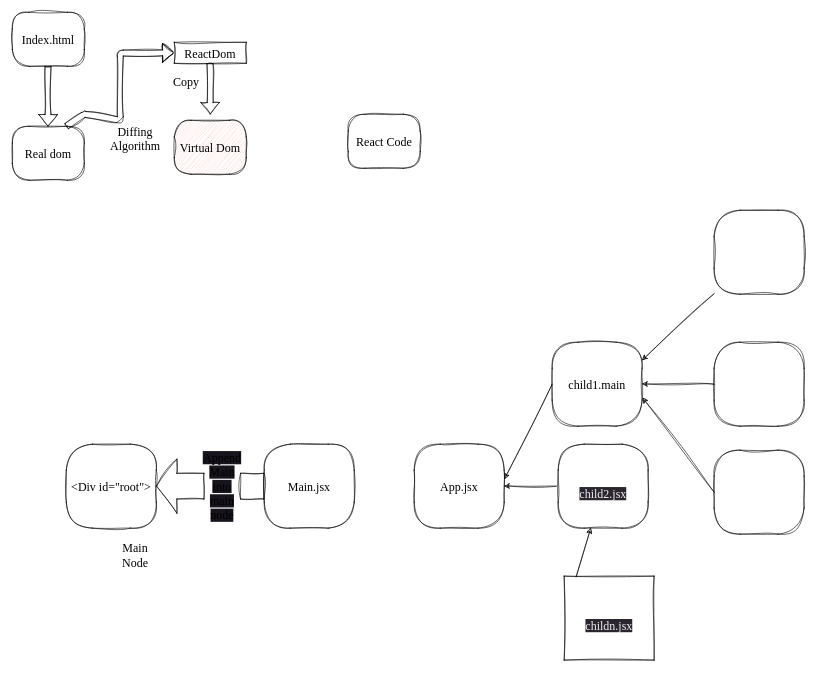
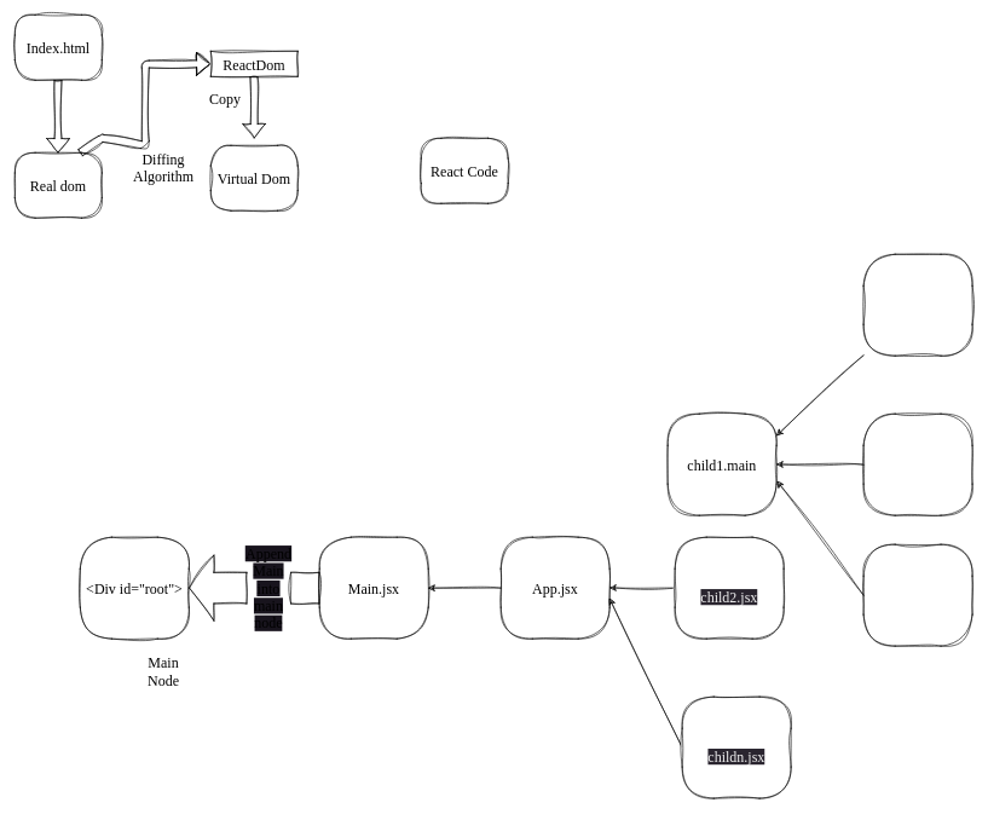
  <mxCell id="0" />
  <mxCell id="1" parent="0" />
  <mxCell id="2" value="Index.html" style="whiteSpace=wrap;html=1;rounded=1;arcSize=31;sketch=1;hachureGap=4;jiggle=2;curveFitting=1;fontFamily=Architects Daughter;fontSource=https%3A%2F%2Ffonts.googleapis.com%2Fcss%3Ffamily%3DArchitects%2BDaughter;fontSize=20;" parent="1" vertex="1"><mxGeometry x="20" y="20" width="120" height="90" as="geometry" /></mxCell>
  <mxCell id="3" value="" style="shape=flexArrow;endArrow=classic;html=1;sketch=1;hachureGap=4;jiggle=2;curveFitting=1;fontFamily=Architects Daughter;fontSource=https%3A%2F%2Ffonts.googleapis.com%2Fcss%3Ffamily%3DArchitects%2BDaughter;fontSize=16;" parent="1" edge="1"><mxGeometry width="50" height="50" relative="1" as="geometry"><mxPoint x="79.5" y="110" as="sourcePoint" /><mxPoint x="79.5" y="210" as="targetPoint" /></mxGeometry></mxCell>
  <mxCell id="4" value="Real dom" style="whiteSpace=wrap;html=1;rounded=1;arcSize=31;sketch=1;hachureGap=4;jiggle=2;curveFitting=1;fontFamily=Architects Daughter;fontSource=https%3A%2F%2Ffonts.googleapis.com%2Fcss%3Ffamily%3DArchitects%2BDaughter;fontSize=20;" parent="1" vertex="1"><mxGeometry x="20" y="210" width="120" height="90" as="geometry" /></mxCell>
  <mxCell id="5" value="" style="shape=flexArrow;endArrow=classic;html=1;sketch=1;hachureGap=4;jiggle=2;curveFitting=1;fontFamily=Architects Daughter;fontSource=https%3A%2F%2Ffonts.googleapis.com%2Fcss%3Ffamily%3DArchitects%2BDaughter;fontSize=16;entryX=0;entryY=0.5;entryDx=0;entryDy=0;" parent="1" target="6" edge="1"><mxGeometry width="50" height="50" relative="1" as="geometry"><mxPoint x="110" y="210" as="sourcePoint" /><mxPoint x="260" y="40" as="targetPoint" /><Array as="points"><mxPoint x="140" y="190" /><mxPoint x="200" y="200" /><mxPoint x="200" y="88" /></Array></mxGeometry></mxCell>
  <mxCell id="6" value="ReactDom" style="rounded=0;whiteSpace=wrap;html=1;sketch=1;hachureGap=4;jiggle=2;curveFitting=1;fontFamily=Architects Daughter;fontSource=https%3A%2F%2Ffonts.googleapis.com%2Fcss%3Ffamily%3DArchitects%2BDaughter;fontSize=20;" parent="1" vertex="1"><mxGeometry x="290" y="70" width="120" height="35" as="geometry" /></mxCell>
  <mxCell id="7" value="" style="shape=flexArrow;endArrow=classic;html=1;sketch=1;hachureGap=4;jiggle=2;curveFitting=1;fontFamily=Architects Daughter;fontSource=https%3A%2F%2Ffonts.googleapis.com%2Fcss%3Ffamily%3DArchitects%2BDaughter;fontSize=16;" parent="1" edge="1"><mxGeometry width="50" height="50" relative="1" as="geometry"><mxPoint x="349.5" y="105" as="sourcePoint" /><mxPoint x="350" y="190" as="targetPoint" /></mxGeometry></mxCell>
- <mxCell id="8" value="Virtual Dom" style="whiteSpace=wrap;html=1;rounded=1;arcSize=31;sketch=1;hachureGap=4;jiggle=2;curveFitting=1;fontFamily=Architects Daughter;fontSource=https%3A%2F%2Ffonts.googleapis.com%2Fcss%3Ffamily%3DArchitects%2BDaughter;fontSize=20;fillColor=#f8cecc;" parent="1" vertex="1"><mxGeometry x="290" y="200" width="120" height="90" as="geometry" /></mxCell>
+ <mxCell id="8" value="Virtual Dom" style="whiteSpace=wrap;html=1;rounded=1;arcSize=31;sketch=1;hachureGap=4;jiggle=2;curveFitting=1;fontFamily=Architects Daughter;fontSource=https%3A%2F%2Ffonts.googleapis.com%2Fcss%3Ffamily%3DArchitects%2BDaughter;fontSize=20;" parent="1" vertex="1"><mxGeometry x="290" y="200" width="120" height="90" as="geometry" /></mxCell>
  <mxCell id="9" value="React Code" style="whiteSpace=wrap;html=1;rounded=1;arcSize=31;sketch=1;hachureGap=4;jiggle=2;curveFitting=1;fontFamily=Architects Daughter;fontSource=https%3A%2F%2Ffonts.googleapis.com%2Fcss%3Ffamily%3DArchitects%2BDaughter;fontSize=20;" parent="1" vertex="1"><mxGeometry x="580" y="190" width="120" height="90" as="geometry" /></mxCell>
  <mxCell id="10" value="Copy" style="text;html=1;strokeColor=none;fillColor=none;align=center;verticalAlign=middle;whiteSpace=wrap;rounded=0;sketch=1;hachureGap=4;jiggle=2;curveFitting=1;fontFamily=Architects Daughter;fontSource=https%3A%2F%2Ffonts.googleapis.com%2Fcss%3Ffamily%3DArchitects%2BDaughter;fontSize=20;" parent="1" vertex="1"><mxGeometry x="280" y="120" width="60" height="30" as="geometry" /></mxCell>
  <mxCell id="11" value="Diffing Algorithm" style="text;html=1;strokeColor=none;fillColor=none;align=center;verticalAlign=middle;whiteSpace=wrap;rounded=0;sketch=1;hachureGap=4;jiggle=2;curveFitting=1;fontFamily=Architects Daughter;fontSource=https%3A%2F%2Ffonts.googleapis.com%2Fcss%3Ffamily%3DArchitects%2BDaughter;fontSize=20;" parent="1" vertex="1"><mxGeometry x="170" y="220" width="110" height="20" as="geometry" /></mxCell>
  <mxCell id="12" value="&amp;lt;Div id=&quot;root&quot;&amp;gt;" style="whiteSpace=wrap;html=1;rounded=1;arcSize=31;sketch=1;hachureGap=4;jiggle=2;curveFitting=1;fontFamily=Architects Daughter;fontSource=https%3A%2F%2Ffonts.googleapis.com%2Fcss%3Ffamily%3DArchitects%2BDaughter;fontSize=20;" vertex="1" parent="1"><mxGeometry x="110" y="740" width="150" height="140" as="geometry" /></mxCell>
  <mxCell id="13" value="Main.jsx" style="whiteSpace=wrap;html=1;rounded=1;arcSize=31;sketch=1;hachureGap=4;jiggle=2;curveFitting=1;fontFamily=Architects Daughter;fontSource=https%3A%2F%2Ffonts.googleapis.com%2Fcss%3Ffamily%3DArchitects%2BDaughter;fontSize=20;" vertex="1" parent="1"><mxGeometry x="440" y="740" width="150" height="140" as="geometry" /></mxCell>
+ <mxCell id="14" style="edgeStyle=none;sketch=1;hachureGap=4;jiggle=2;curveFitting=1;html=1;exitX=0;exitY=0.5;exitDx=0;exitDy=0;entryX=1;entryY=0.5;entryDx=0;entryDy=0;fontFamily=Architects Daughter;fontSource=https%3A%2F%2Ffonts.googleapis.com%2Fcss%3Ffamily%3DArchitects%2BDaughter;fontSize=16;" edge="1" parent="1" source="15" target="13"><mxGeometry relative="1" as="geometry" /></mxCell>
  <mxCell id="15" value="App.jsx" style="whiteSpace=wrap;html=1;rounded=1;arcSize=31;sketch=1;hachureGap=4;jiggle=2;curveFitting=1;fontFamily=Architects Daughter;fontSource=https%3A%2F%2Ffonts.googleapis.com%2Fcss%3Ffamily%3DArchitects%2BDaughter;fontSize=20;" vertex="1" parent="1"><mxGeometry x="690" y="740" width="150" height="140" as="geometry" /></mxCell>
  <mxCell id="16" style="edgeStyle=none;sketch=1;hachureGap=4;jiggle=2;curveFitting=1;html=1;exitX=0;exitY=0.5;exitDx=0;exitDy=0;fontFamily=Architects Daughter;fontSource=https%3A%2F%2Ffonts.googleapis.com%2Fcss%3Ffamily%3DArchitects%2BDaughter;fontSize=16;" edge="1" parent="1" source="17"><mxGeometry relative="1" as="geometry"><mxPoint x="840" y="809.667" as="targetPoint" /></mxGeometry></mxCell>
  <mxCell id="17" value="&lt;br&gt;&lt;span style=&quot;color: rgb(240, 240, 240); font-family: &amp;quot;Architects Daughter&amp;quot;; font-size: 20px; font-style: normal; font-variant-ligatures: normal; font-variant-caps: normal; font-weight: 400; letter-spacing: normal; orphans: 2; text-align: center; text-indent: 0px; text-transform: none; widows: 2; word-spacing: 0px; -webkit-text-stroke-width: 0px; background-color: rgb(42, 37, 47); text-decoration-thickness: initial; text-decoration-style: initial; text-decoration-color: initial; float: none; display: inline !important;&quot;&gt;child2.jsx&lt;/span&gt;&lt;br&gt;" style="whiteSpace=wrap;html=1;rounded=1;arcSize=31;sketch=1;hachureGap=4;jiggle=2;curveFitting=1;fontFamily=Architects Daughter;fontSource=https%3A%2F%2Ffonts.googleapis.com%2Fcss%3Ffamily%3DArchitects%2BDaughter;fontSize=20;" vertex="1" parent="1"><mxGeometry x="930" y="740" width="150" height="140" as="geometry" /></mxCell>
  <mxCell id="18" value="Main Node" style="text;html=1;strokeColor=none;fillColor=none;align=center;verticalAlign=middle;whiteSpace=wrap;rounded=0;sketch=1;hachureGap=4;jiggle=2;curveFitting=1;fontFamily=Architects Daughter;fontSource=https%3A%2F%2Ffonts.googleapis.com%2Fcss%3Ffamily%3DArchitects%2BDaughter;fontSize=20;" vertex="1" parent="1"><mxGeometry x="195" y="910" width="60" height="30" as="geometry" /></mxCell>
  <mxCell id="19" value="" style="shape=flexArrow;endArrow=classic;html=1;sketch=1;hachureGap=4;jiggle=2;curveFitting=1;fontFamily=Architects Daughter;fontSource=https%3A%2F%2Ffonts.googleapis.com%2Fcss%3Ffamily%3DArchitects%2BDaughter;fontSize=16;entryX=1;entryY=0.5;entryDx=0;entryDy=0;exitX=0;exitY=0.5;exitDx=0;exitDy=0;width=42.857;endSize=10.96;startArrow=none;endWidth=46.286;" edge="1" parent="1" source="21" target="12"><mxGeometry width="50" height="50" relative="1" as="geometry"><mxPoint x="810" y="850" as="sourcePoint" /><mxPoint x="860" y="800" as="targetPoint" /></mxGeometry></mxCell>
  <mxCell id="20" value="" style="shape=flexArrow;endArrow=none;html=1;sketch=1;hachureGap=4;jiggle=2;curveFitting=1;fontFamily=Architects Daughter;fontSource=https%3A%2F%2Ffonts.googleapis.com%2Fcss%3Ffamily%3DArchitects%2BDaughter;fontSize=16;entryX=1;entryY=0.5;entryDx=0;entryDy=0;exitX=0;exitY=0.5;exitDx=0;exitDy=0;width=42.857;endSize=2.286;" edge="1" parent="1" source="13" target="21"><mxGeometry width="50" height="50" relative="1" as="geometry"><mxPoint x="440" y="810" as="sourcePoint" /><mxPoint x="310" y="810" as="targetPoint" /></mxGeometry></mxCell>
  <mxCell id="21" value="&lt;span style=&quot;background-color: rgb(24, 20, 29);&quot;&gt;Append Main into main node&lt;/span&gt;" style="text;html=1;strokeColor=none;fillColor=none;align=center;verticalAlign=middle;whiteSpace=wrap;rounded=0;sketch=1;hachureGap=4;jiggle=2;curveFitting=1;fontFamily=Architects Daughter;fontSource=https%3A%2F%2Ffonts.googleapis.com%2Fcss%3Ffamily%3DArchitects%2BDaughter;fontSize=20;" vertex="1" parent="1"><mxGeometry x="340" y="795" width="60" height="30" as="geometry" /></mxCell>
- <mxCell id="22" style="edgeStyle=none;sketch=1;hachureGap=4;jiggle=2;curveFitting=1;html=1;exitX=0;exitY=0.5;exitDx=0;exitDy=0;entryX=1.005;entryY=0.412;entryDx=0;entryDy=0;entryPerimeter=0;fontFamily=Architects Daughter;fontSource=https%3A%2F%2Ffonts.googleapis.com%2Fcss%3Ffamily%3DArchitects%2BDaughter;fontSize=16;" edge="1" parent="1" source="23" target="15"><mxGeometry relative="1" as="geometry" /></mxCell>
  <mxCell id="23" value="child1.main" style="whiteSpace=wrap;html=1;rounded=1;arcSize=31;sketch=1;hachureGap=4;jiggle=2;curveFitting=1;fontFamily=Architects Daughter;fontSource=https%3A%2F%2Ffonts.googleapis.com%2Fcss%3Ffamily%3DArchitects%2BDaughter;fontSize=20;" vertex="1" parent="1"><mxGeometry x="920" y="570" width="150" height="140" as="geometry" /></mxCell>
- <mxCell id="24" style="edgeStyle=none;sketch=1;hachureGap=4;jiggle=2;curveFitting=1;html=1;exitX=0;exitY=0.5;exitDx=0;exitDy=0;fontFamily=Architects Daughter;fontSource=https%3A%2F%2Ffonts.googleapis.com%2Fcss%3Ffamily%3DArchitects%2BDaughter;fontSize=16;" edge="1" parent="1" source="25" target="17"><mxGeometry relative="1" as="geometry" /></mxCell>
- <mxCell id="25" value="&lt;br&gt;&lt;span style=&quot;color: rgb(240, 240, 240); font-family: &amp;quot;Architects Daughter&amp;quot;; font-size: 20px; font-style: normal; font-variant-ligatures: normal; font-variant-caps: normal; font-weight: 400; letter-spacing: normal; orphans: 2; text-align: center; text-indent: 0px; text-transform: none; widows: 2; word-spacing: 0px; -webkit-text-stroke-width: 0px; background-color: rgb(42, 37, 47); text-decoration-thickness: initial; text-decoration-style: initial; text-decoration-color: initial; float: none; display: inline !important;&quot;&gt;childn.jsx&lt;/span&gt;&lt;br&gt;" style="whiteSpace=wrap;html=1;arcSize=31;sketch=1;hachureGap=4;jiggle=2;curveFitting=1;fontFamily=Architects Daughter;fontSource=https%3A%2F%2Ffonts.googleapis.com%2Fcss%3Ffamily%3DArchitects%2BDaughter;fontSize=20;rounded=0;" vertex="1" parent="1"><mxGeometry x="940" y="960" width="150" height="140" as="geometry" /></mxCell>
+ <mxCell id="24" style="edgeStyle=none;sketch=1;hachureGap=4;jiggle=2;curveFitting=1;html=1;exitX=0;exitY=0.5;exitDx=0;exitDy=0;entryX=0.998;entryY=0.602;entryDx=0;entryDy=0;entryPerimeter=0;fontFamily=Architects Daughter;fontSource=https%3A%2F%2Ffonts.googleapis.com%2Fcss%3Ffamily%3DArchitects%2BDaughter;fontSize=16;" edge="1" parent="1" source="25" target="15"><mxGeometry relative="1" as="geometry" /></mxCell>
+ <mxCell id="25" value="&lt;br&gt;&lt;span style=&quot;color: rgb(240, 240, 240); font-family: &amp;quot;Architects Daughter&amp;quot;; font-size: 20px; font-style: normal; font-variant-ligatures: normal; font-variant-caps: normal; font-weight: 400; letter-spacing: normal; orphans: 2; text-align: center; text-indent: 0px; text-transform: none; widows: 2; word-spacing: 0px; -webkit-text-stroke-width: 0px; background-color: rgb(42, 37, 47); text-decoration-thickness: initial; text-decoration-style: initial; text-decoration-color: initial; float: none; display: inline !important;&quot;&gt;childn.jsx&lt;/span&gt;&lt;br&gt;" style="whiteSpace=wrap;html=1;rounded=1;arcSize=31;sketch=1;hachureGap=4;jiggle=2;curveFitting=1;fontFamily=Architects Daughter;fontSource=https%3A%2F%2Ffonts.googleapis.com%2Fcss%3Ffamily%3DArchitects%2BDaughter;fontSize=20;" vertex="1" parent="1"><mxGeometry x="940" y="960" width="150" height="140" as="geometry" /></mxCell>
  <mxCell id="26" style="edgeStyle=none;sketch=1;hachureGap=4;jiggle=2;curveFitting=1;html=1;fontFamily=Architects Daughter;fontSource=https%3A%2F%2Ffonts.googleapis.com%2Fcss%3Ffamily%3DArchitects%2BDaughter;fontSize=16;" edge="1" parent="1" source="27"><mxGeometry relative="1" as="geometry"><mxPoint x="1070" y="600" as="targetPoint" /></mxGeometry></mxCell>
  <mxCell id="27" value="" style="whiteSpace=wrap;html=1;rounded=1;arcSize=31;sketch=1;hachureGap=4;jiggle=2;curveFitting=1;fontFamily=Architects Daughter;fontSource=https%3A%2F%2Ffonts.googleapis.com%2Fcss%3Ffamily%3DArchitects%2BDaughter;fontSize=20;" vertex="1" parent="1"><mxGeometry x="1190" y="350" width="150" height="140" as="geometry" /></mxCell>
  <mxCell id="28" style="edgeStyle=none;sketch=1;hachureGap=4;jiggle=2;curveFitting=1;html=1;exitX=0;exitY=0.5;exitDx=0;exitDy=0;fontFamily=Architects Daughter;fontSource=https%3A%2F%2Ffonts.googleapis.com%2Fcss%3Ffamily%3DArchitects%2BDaughter;fontSize=16;" edge="1" parent="1" source="29"><mxGeometry relative="1" as="geometry"><mxPoint x="1070" y="639.667" as="targetPoint" /></mxGeometry></mxCell>
  <mxCell id="29" value="" style="whiteSpace=wrap;html=1;rounded=1;arcSize=31;sketch=1;hachureGap=4;jiggle=2;curveFitting=1;fontFamily=Architects Daughter;fontSource=https%3A%2F%2Ffonts.googleapis.com%2Fcss%3Ffamily%3DArchitects%2BDaughter;fontSize=20;" vertex="1" parent="1"><mxGeometry x="1190" y="570" width="150" height="140" as="geometry" /></mxCell>
  <mxCell id="30" style="edgeStyle=none;sketch=1;hachureGap=4;jiggle=2;curveFitting=1;html=1;exitX=0;exitY=0.5;exitDx=0;exitDy=0;entryX=1.006;entryY=0.663;entryDx=0;entryDy=0;fontFamily=Architects Daughter;fontSource=https%3A%2F%2Ffonts.googleapis.com%2Fcss%3Ffamily%3DArchitects%2BDaughter;fontSize=16;entryPerimeter=0;" edge="1" parent="1" source="31" target="23"><mxGeometry relative="1" as="geometry" /></mxCell>
  <mxCell id="31" value="" style="whiteSpace=wrap;html=1;rounded=1;arcSize=31;sketch=1;hachureGap=4;jiggle=2;curveFitting=1;fontFamily=Architects Daughter;fontSource=https%3A%2F%2Ffonts.googleapis.com%2Fcss%3Ffamily%3DArchitects%2BDaughter;fontSize=20;" vertex="1" parent="1"><mxGeometry x="1190" y="750" width="150" height="140" as="geometry" /></mxCell>
